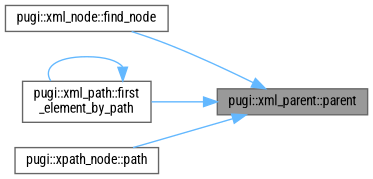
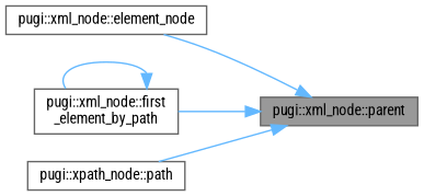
  digraph {
    fontname="Roboto Condensed"
    rankdir=RL
    node [color=grey40 fillcolor=white fontname="Roboto Condensed" fontsize=10 shape=box style=filled]
    edge [color=steelblue1 dir=back fontname="Roboto Condensed" fontsize=10 labelfontname=Helvetica labelfontsize=10 style=solid]
-   n1 [color=gray40 fillcolor=grey60 fontcolor=black height=0.2 label="pugi::xml_parent::parent" width=0.4]
-   n2 [height=0.2 label="pugi::xml_node::find_node" width=0.4]
-   n3 [height=0.2 label="pugi::xml_path::first\l_element_by_path" width=0.4]
+   n1 [color=gray40 fillcolor=grey60 fontcolor=black height=0.2 label="pugi::xml_node::parent" width=0.4]
+   n2 [height=0.2 label="pugi::xml_node::element_node" width=0.4]
+   n3 [height=0.2 label="pugi::xml_node::first\l_element_by_path" width=0.4]
    n4 [height=0.2 label="pugi::xpath_node::path" width=0.4]
    n1 -> n2
    n1 -> n3
    n1 -> n4
    n3 -> n3
  }
